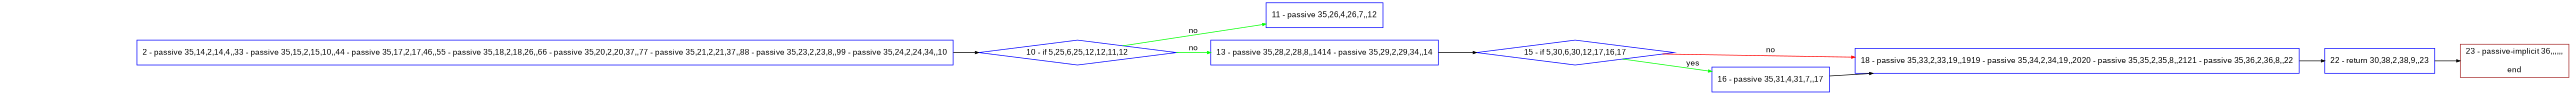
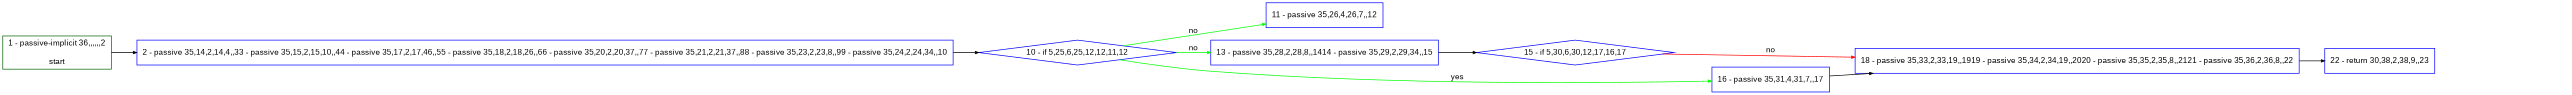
  digraph {
    bgcolor=white
    compound=true
    fillcolor="#FFFFCC"
    fontname=Arial
    fontsize=12
    pack=true
    packmode=clust
    rankdir=LR
    style="rounded,filled"
    node [color="#0000ff" compound=true fillcolor="#ffffff" fixedsize=false fontname=Arial fontsize=12 node_initialized=no shape=box style=filled]
    edge [arrowhead=normal arrowsize=0.5 arrowtail=none color="#000000" compound=true dir=forward fontcolor=black fontname=Arial fontsize=12]
    n1 [label="2 - passive 35,14,2,14,4,,33 - passive 35,15,2,15,10,,44 - passive 35,17,2,17,46,,55 - passive 35,18,2,18,26,,66 - passive 35,20,2,20,37,,77 - passive 35,21,2,21,37,,88 - passive 35,23,2,23,8,,99 - passive 35,24,2,24,34,,10"]
    n2 [label="10 - if 5,25,6,25,12,12,11,12" shape=diamond]
    n3 [label="11 - passive 35,26,4,26,7,,12"]
-   n4 [label="13 - passive 35,28,2,28,8,,1414 - passive 35,29,2,29,34,,14"]
+   n4 [label="13 - passive 35,28,2,28,8,,1414 - passive 35,29,2,29,34,,15"]
+   n5 [color="#006400" label="1 - passive-implicit 36,,,,,,2\n\nstart"]
    n6 [label="15 - if 5,30,6,30,12,17,16,17" shape=diamond]
    n7 [label="16 - passive 35,31,4,31,7,,17"]
    n8 [label="18 - passive 35,33,2,33,19,,1919 - passive 35,34,2,34,19,,2020 - passive 35,35,2,35,8,,2121 - passive 35,36,2,36,8,,22"]
    n9 [label="22 - return 30,38,2,38,9,,23"]
-   n10 [color="#a52a2a" label="23 - passive-implicit 36,,,,,,\n\nend"]
    n1 -> n2
    n2 -> n3 [color="#00ff00" label=no]
    n2 -> n4 [color="#00ff00" label=no]
    n4 -> n6
-   n6 -> n7 [color="#00ff00" label=yes]
+   n5 -> n1
+   n2 -> n7 [color="#00ff00" label=yes]
    n6 -> n8 [color="#ff0000" label=no]
    n7 -> n8
    n8 -> n9
-   n9 -> n10
  }
